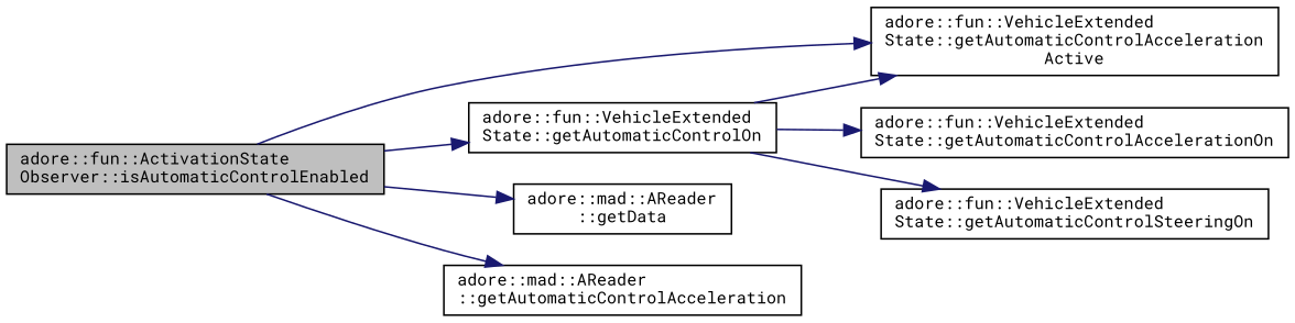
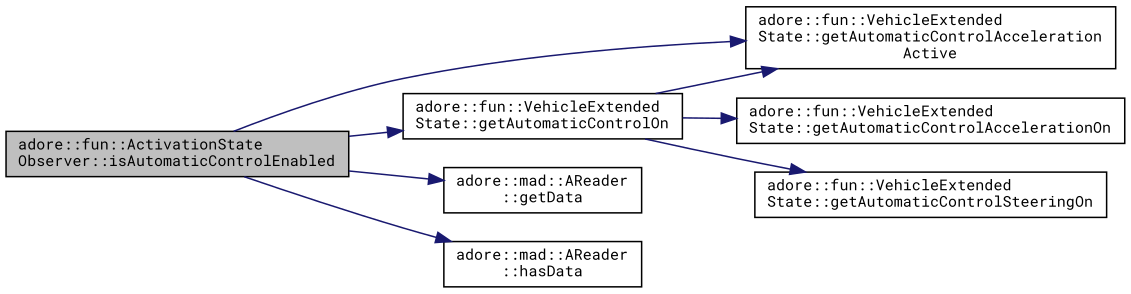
  digraph {
    rankdir=LR
    fontname="Roboto Mono"
    node [color=black fillcolor=white fontname="Roboto Mono" fontsize=10 shape=record style=filled]
    edge [color=midnightblue fontname="Roboto Mono" fontsize=10 labelfontname=Helvetica labelfontsize=10 style=solid]
    n1 [fillcolor=grey75 fontcolor=black height=0.2 label="adore::fun::ActivationState\lObserver::isAutomaticControlEnabled" width=0.4]
    n2 [height=0.2 label="adore::fun::VehicleExtended\lState::getAutomaticControlAcceleration\lActive" width=0.4]
    n3 [height=0.2 label="adore::fun::VehicleExtended\lState::getAutomaticControlOn" width=0.4]
    n4 [height=0.2 label="adore::mad::AReader\l::getData" width=0.4]
-   n5 [height=0.2 label="adore::mad::AReader\l::getAutomaticControlAcceleration" width=0.4]
+   n5 [height=0.2 label="adore::mad::AReader\l::hasData" width=0.4]
    n6 [height=0.2 label="adore::fun::VehicleExtended\lState::getAutomaticControlAccelerationOn" width=0.4]
    n7 [height=0.2 label="adore::fun::VehicleExtended\lState::getAutomaticControlSteeringOn" width=0.4]
    n1 -> n2
    n1 -> n3
    n1 -> n4
    n1 -> n5
    n3 -> n2
    n3 -> n6
    n3 -> n7
  }
